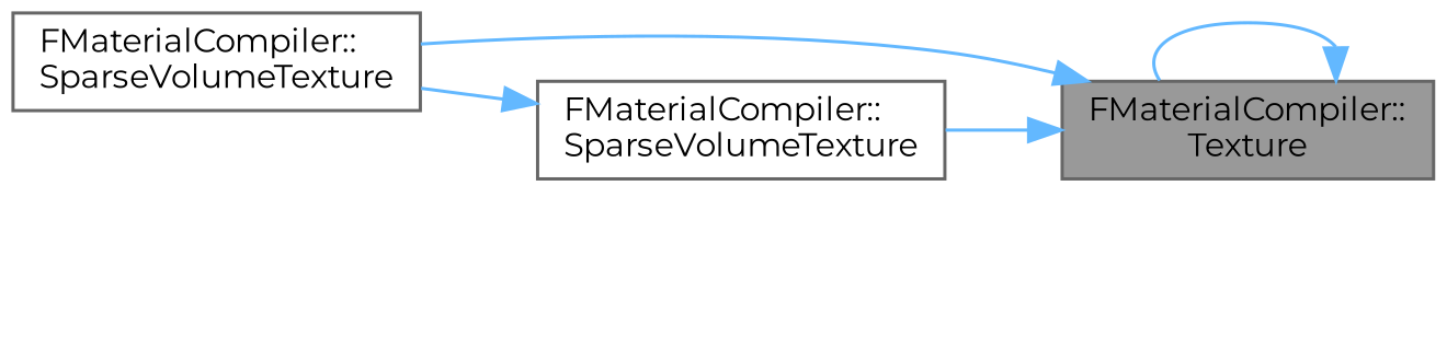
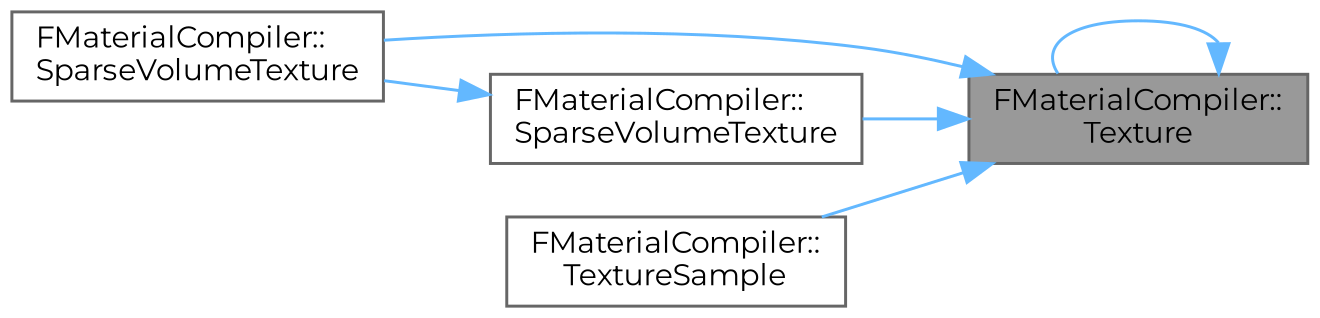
  digraph {
    rankdir=RL
    fontname=Montserrat
    node [color=grey40 fillcolor=white fontname=Montserrat fontsize=10 shape=box style=filled]
    edge [color=steelblue1 dir=back fontname=Montserrat fontsize=10 labelfontname=Helvetica labelfontsize=10 style=solid]
    n1 [color=gray40 fillcolor=grey60 fontcolor=black height=0.2 label="FMaterialCompiler::\lTexture" width=0.4]
    n2 [height=0.2 label="FMaterialCompiler::\lSparseVolumeTexture" width=0.4]
    n3 [height=0.2 label="FMaterialCompiler::\lSparseVolumeTexture" width=0.4]
+   n4 [height=0.2 label="FMaterialCompiler::\lTextureSample" width=0.4]
    n1 -> n1
    n1 -> n2
    n1 -> n3
+   n1 -> n4
    n3 -> n2
  }
